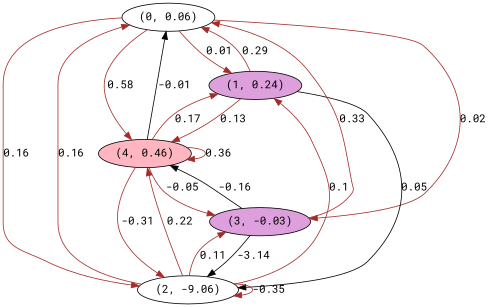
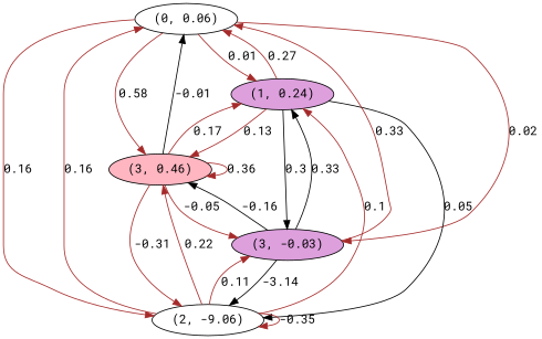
  digraph {
    fontname="Roboto Mono"
    node [fillcolor=white fontname="Roboto Mono" style=filled]
    edge [color=brown fontname="Roboto Mono"]
    n1 [label="(0, 0.06)"]
    n2 [fillcolor=plum label="(1, 0.24)"]
    n3 [label="(2, -9.06)"]
    n4 [fillcolor=plum label="(3, -0.03)"]
-   n5 [fillcolor=lightpink label="(4, 0.46)"]
+   n5 [fillcolor=lightpink label="(3, 0.46)"]
    n1 -> n2 [label=0.01]
    n1 -> n3 [label=0.16]
    n1 -> n4 [label=0.02]
    n1 -> n5 [label=0.58]
-   n2 -> n1 [label=0.29]
+   n2 -> n1 [label=0.27]
    n2 -> n3 [color=black label=0.05]
+   n2 -> n4 [color=black label=0.3]
    n2 -> n5 [label=0.13]
    n3 -> n1 [label=0.16]
    n3 -> n2 [label=0.1]
    n3 -> n3 [label=-0.35]
    n3 -> n4 [label=0.11]
    n3 -> n5 [label=0.22]
    n4 -> n1 [label=0.33]
+   n4 -> n2 [color=black label=0.33]
    n4 -> n3 [color=black label=-3.14]
    n4 -> n5 [color=black label=-0.16]
    n5 -> n1 [color=black label=-0.01]
    n5 -> n2 [label=0.17]
    n5 -> n3 [label=-0.31]
    n5 -> n4 [label=-0.05]
    n5 -> n5 [label=0.36]
  }
